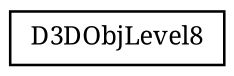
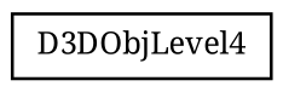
  digraph {
    rankdir=TB
    fontname="Noto Serif"
-   n1 [color=black fillcolor=white fontname="Noto Serif" fontsize=10 height=0.2 label=D3DObjLevel8 shape=record style=filled width=0.4]
+   n1 [color=black fillcolor=white fontname="Noto Serif" fontsize=10 height=0.2 label=D3DObjLevel4 shape=record style=filled width=0.4]
  }
